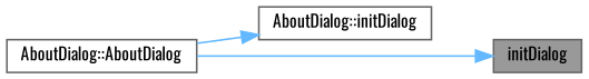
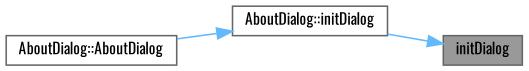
  digraph {
    fontname=Oswald
    rankdir=RL
    node [color=grey40 fillcolor=white fontname=Oswald fontsize=10 shape=box style=filled]
    edge [color=steelblue1 dir=back fontname=Oswald fontsize=10 labelfontname=Helvetica labelfontsize=10 style=solid]
    n1 [color=gray40 fillcolor=grey60 fontcolor=black height=0.2 label=initDialog width=0.4]
    n2 [height=0.2 label="AboutDialog::initDialog" width=0.4]
    n3 [height=0.2 label="AboutDialog::AboutDialog" width=0.4]
-   n1 -> n3
+   n1 -> n2
    n2 -> n3
  }
